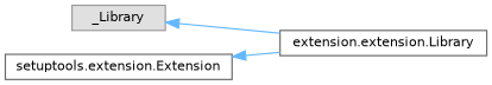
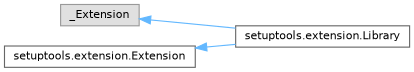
  digraph {
    rankdir=LR
    node [color=grey40 fillcolor=white fontname=Helvetica fontsize=10 shape=box style=filled]
    edge [color=steelblue1 dir=back fontname=Helvetica fontsize=10 labelfontname=Helvetica labelfontsize=10 style=solid]
-   n1 [color=grey60 fillcolor="#E0E0E0" height=0.2 label=_Library width=0.4]
-   n2 [height=0.2 label="extension.extension.Library" width=0.4]
+   n1 [color=grey60 fillcolor="#E0E0E0" height=0.2 label=_Extension width=0.4]
+   n2 [height=0.2 label="setuptools.extension.Library" width=0.4]
    n3 [height=0.2 label="setuptools.extension.Extension" width=0.4]
    n1 -> n2
    n3 -> n2
  }
